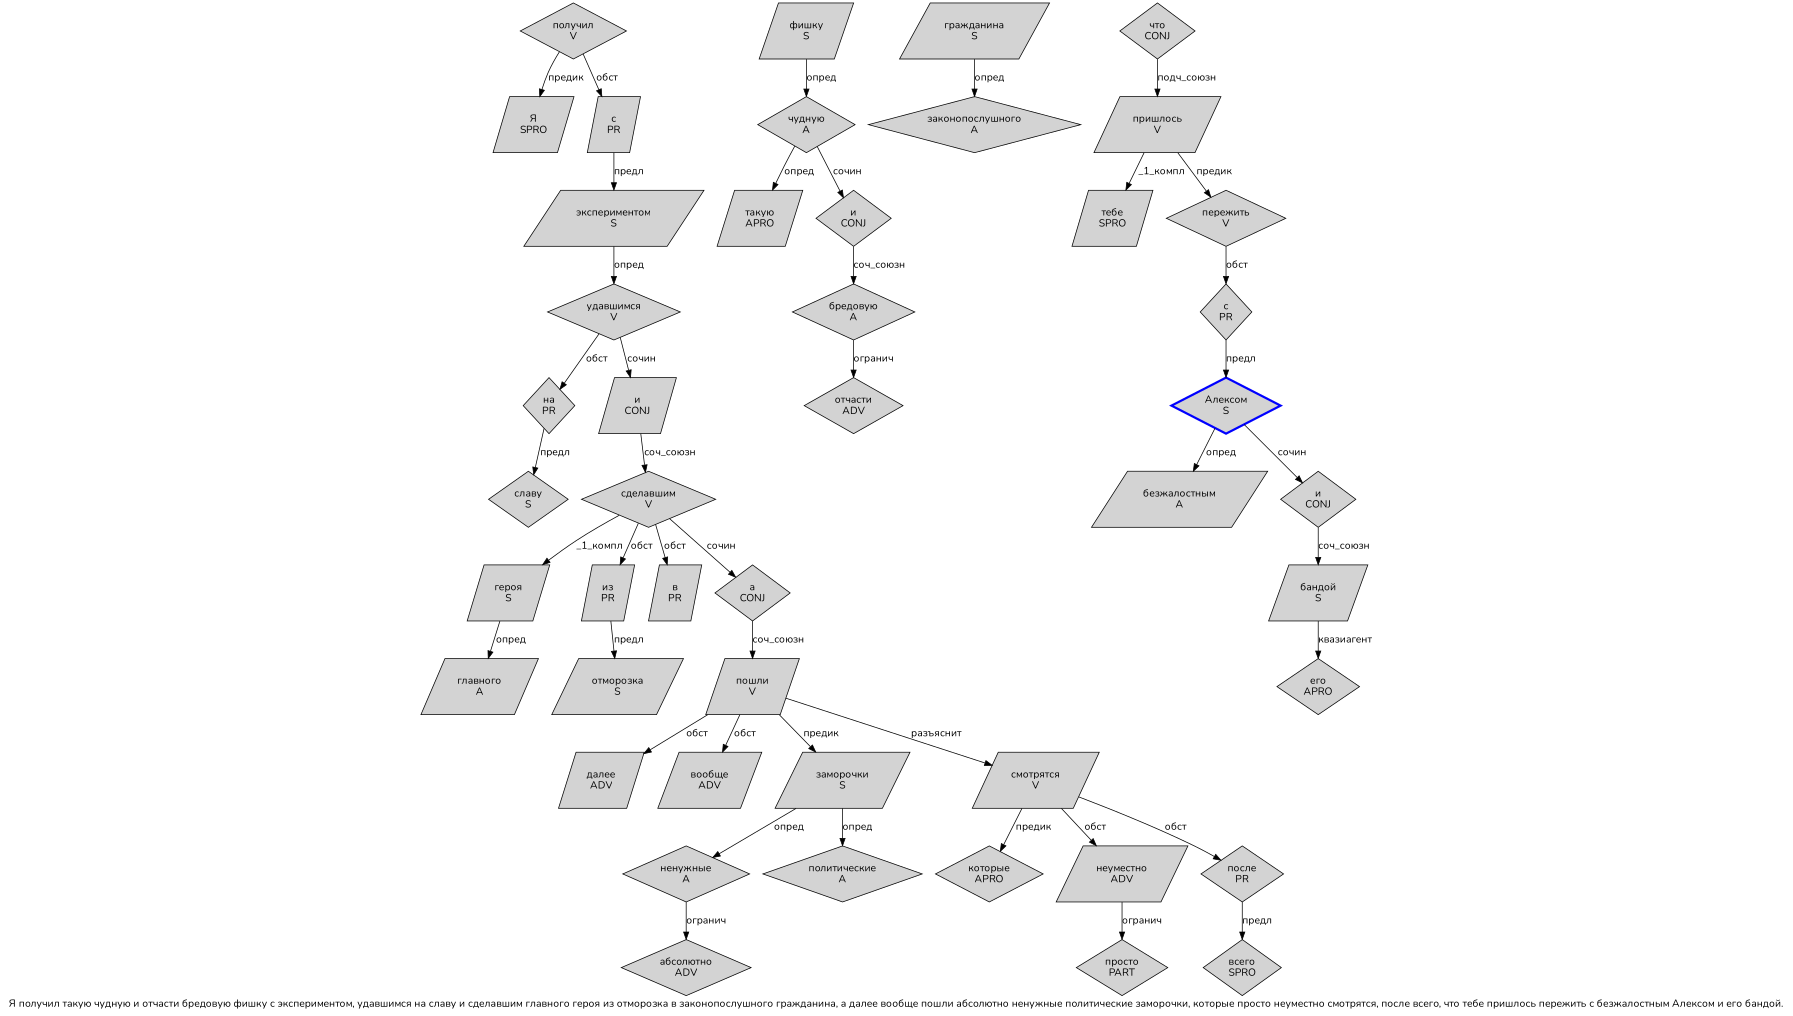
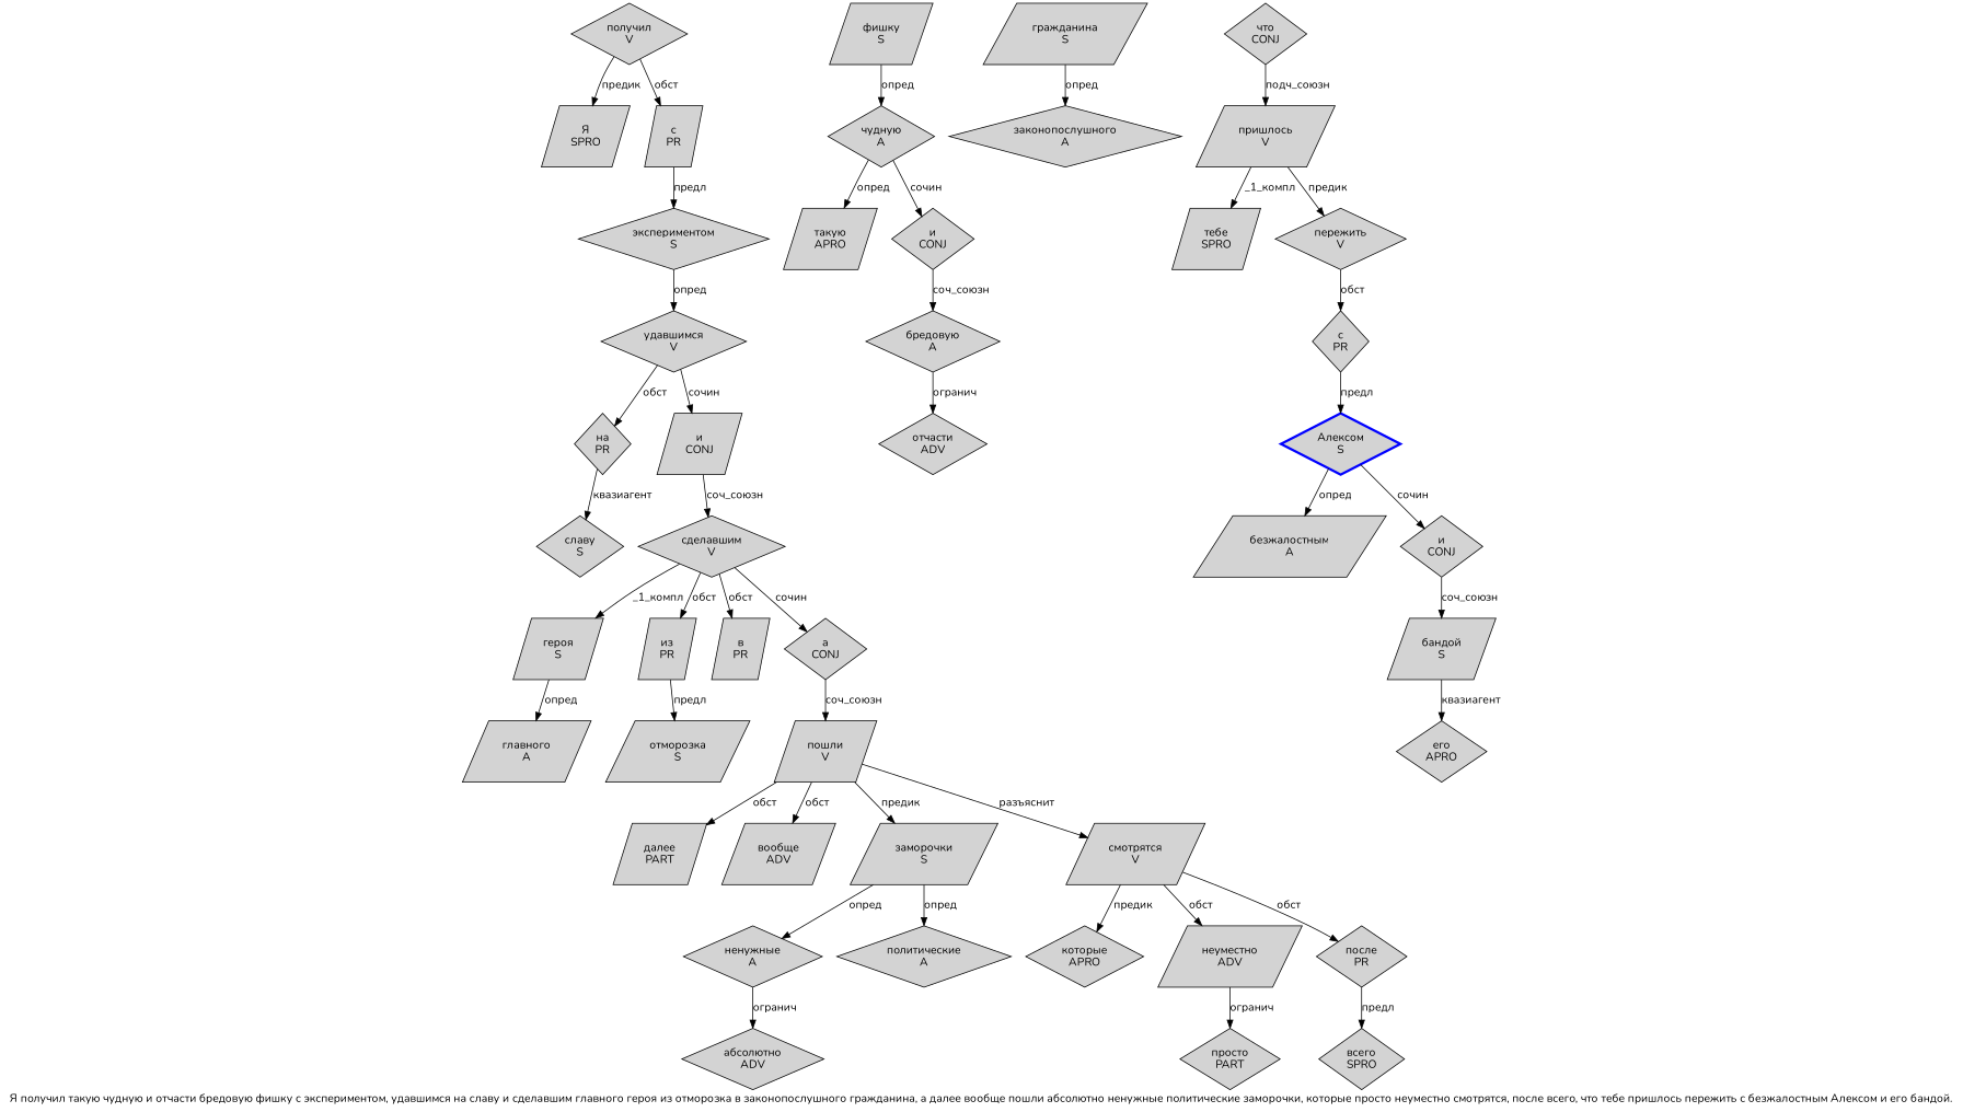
  digraph {
    fontname=Nunito
    label="Я получил такую чудную и отчасти бредовую фишку с экспериментом, удавшимся на славу и сделавшим главного героя из отморозка в законопослушного гражданина, а далее вообще пошли абсолютно ненужные политические заморочки, которые просто неуместно смотрятся, после всего, что тебе пришлось пережить с безжалостным Алексом и его бандой."
    node [fillcolor=lightgray fontname=Nunito penwidth=1 shape=diamond style=filled]
    edge [fontname=Nunito]
    n1 [label="Я\nSPRO" shape=parallelogram]
    n2 [label="получил\nV"]
    n3 [label="с\nPR" shape=parallelogram]
    n4 [label="фишку\nS" shape=parallelogram]
    n5 [label="чудную\nA"]
-   n6 [label="экспериментом\nS" shape=parallelogram]
+   n6 [label="экспериментом\nS"]
    n7 [label="такую\nAPRO" shape=parallelogram]
    n8 [label="и\nCONJ"]
    n9 [label="бредовую\nA"]
    n10 [label="отчасти\nADV"]
    n11 [label="удавшимся\nV"]
    n12 [label="на\nPR"]
    n13 [label="и\nCONJ" shape=parallelogram]
    n14 [label="славу\nS"]
    n15 [label="сделавшим\nV"]
    n16 [label="героя\nS" shape=parallelogram]
    n17 [label="из\nPR" shape=parallelogram]
    n18 [label="в\nPR" shape=parallelogram]
    n19 [label="а\nCONJ"]
    n20 [label="главного\nA" shape=parallelogram]
    n21 [label="отморозка\nS" shape=parallelogram]
    n22 [label="пошли\nV" shape=parallelogram]
    n23 [label="гражданина\nS" shape=parallelogram]
    n24 [label="законопослушного\nA"]
-   n25 [label="далее\nADV" shape=parallelogram]
+   n25 [label="далее\nPART" shape=parallelogram]
    n26 [label="вообще\nADV" shape=parallelogram]
    n27 [label="заморочки\nS" shape=parallelogram]
    n28 [label="смотрятся\nV" shape=parallelogram]
    n29 [label="ненужные\nA"]
    n30 [label="политические\nA"]
    n31 [label="которые\nAPRO"]
    n32 [label="неуместно\nADV" shape=parallelogram]
    n33 [label="после\nPR"]
    n34 [label="абсолютно\nADV"]
    n35 [label="просто\nPART"]
    n36 [label="всего\nSPRO"]
    n37 [label="что\nCONJ"]
    n38 [label="пришлось\nV" shape=parallelogram]
    n39 [label="тебе\nSPRO" shape=parallelogram]
    n40 [label="пережить\nV"]
    n41 [label="с\nPR"]
    n42 [color=blue label="Алексом\nS" penwidth=3]
    n43 [label="безжалостным\nA" shape=parallelogram]
    n44 [label="и\nCONJ"]
    n45 [label="бандой\nS" shape=parallelogram]
    n46 [label="его\nAPRO"]
    n2 -> n1 [label="предик"]
    n2 -> n3 [label="обст"]
    n3 -> n6 [label="предл"]
    n4 -> n5 [label="опред"]
    n5 -> n7 [label="опред"]
    n5 -> n8 [label="сочин"]
    n6 -> n11 [label="опред"]
    n8 -> n9 [label="соч_союзн"]
    n9 -> n10 [label="огранич"]
    n11 -> n12 [label="обст"]
    n11 -> n13 [label="сочин"]
-   n12 -> n14 [label="предл"]
+   n12 -> n14 [label="квазиагент"]
    n13 -> n15 [label="соч_союзн"]
    n15 -> n16 [label="_1_компл"]
    n15 -> n17 [label="обст"]
    n15 -> n18 [label="обст"]
    n15 -> n19 [label="сочин"]
    n16 -> n20 [label="опред"]
    n17 -> n21 [label="предл"]
    n19 -> n22 [label="соч_союзн"]
    n22 -> n25 [label="обст"]
    n22 -> n26 [label="обст"]
    n22 -> n27 [label="предик"]
    n22 -> n28 [label="разъяснит"]
    n23 -> n24 [label="опред"]
    n27 -> n29 [label="опред"]
    n27 -> n30 [label="опред"]
    n28 -> n31 [label="предик"]
    n28 -> n32 [label="обст"]
    n28 -> n33 [label="обст"]
    n29 -> n34 [label="огранич"]
    n32 -> n35 [label="огранич"]
    n33 -> n36 [label="предл"]
    n37 -> n38 [label="подч_союзн"]
    n38 -> n39 [label="_1_компл"]
    n38 -> n40 [label="предик"]
    n40 -> n41 [label="обст"]
    n41 -> n42 [label="предл"]
    n42 -> n43 [label="опред"]
    n42 -> n44 [label="сочин"]
    n44 -> n45 [label="соч_союзн"]
    n45 -> n46 [label="квазиагент"]
  }
